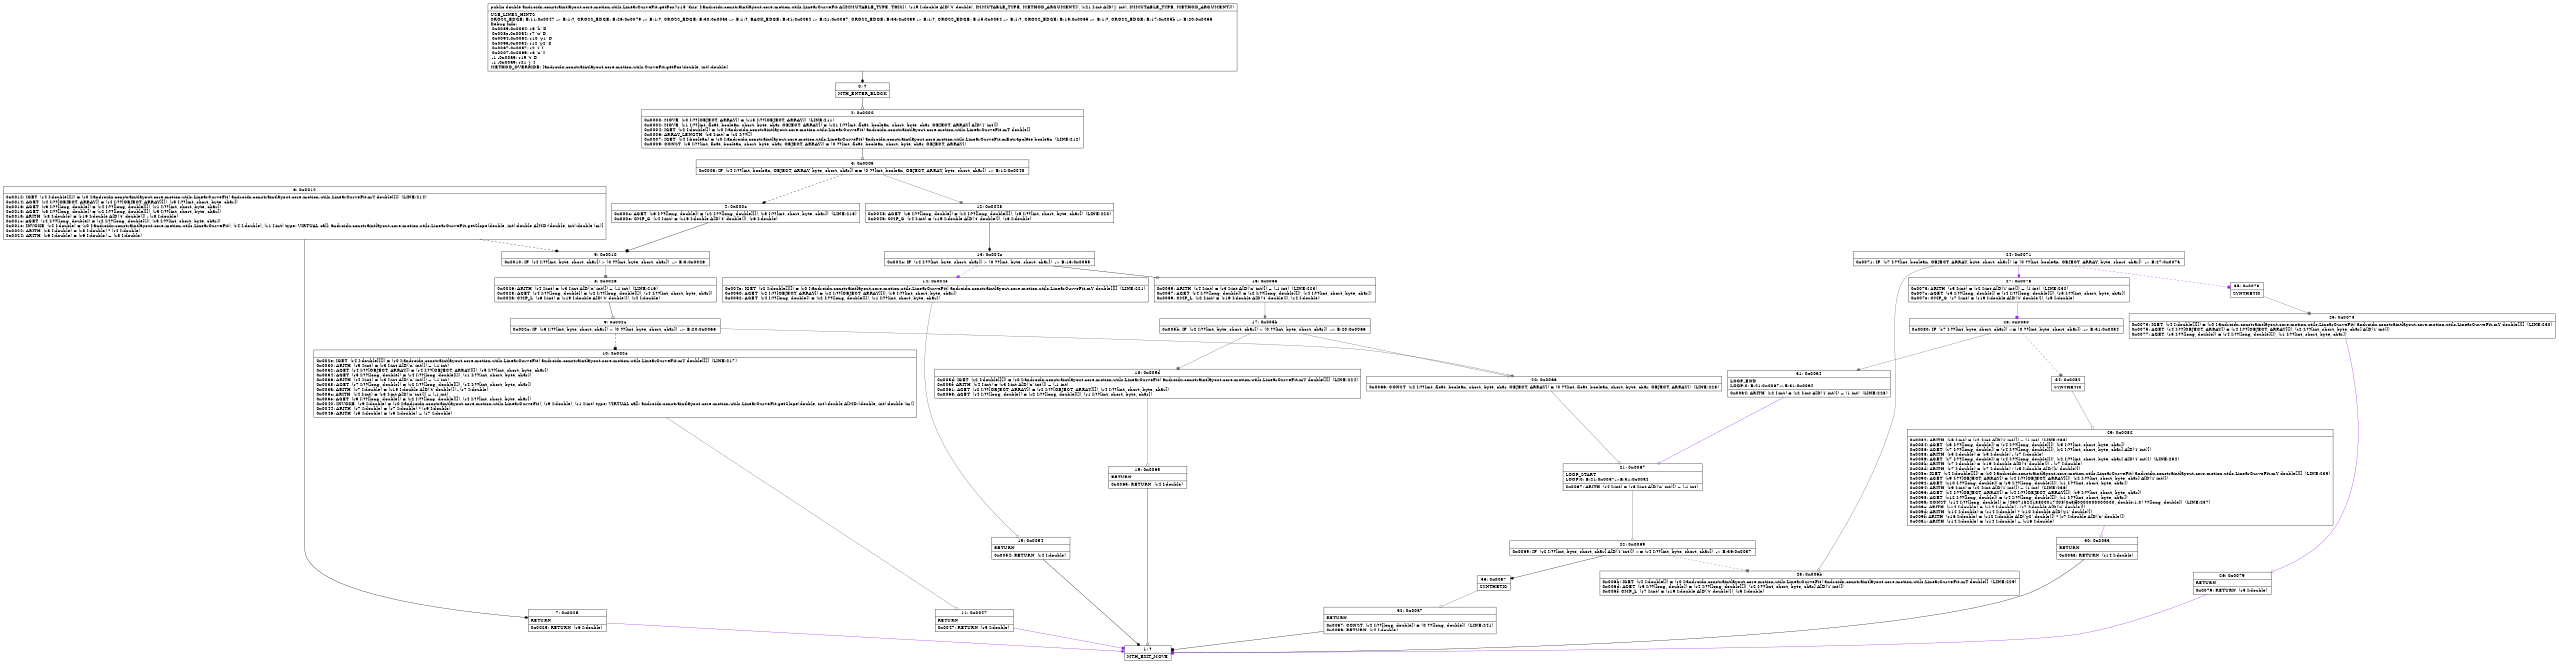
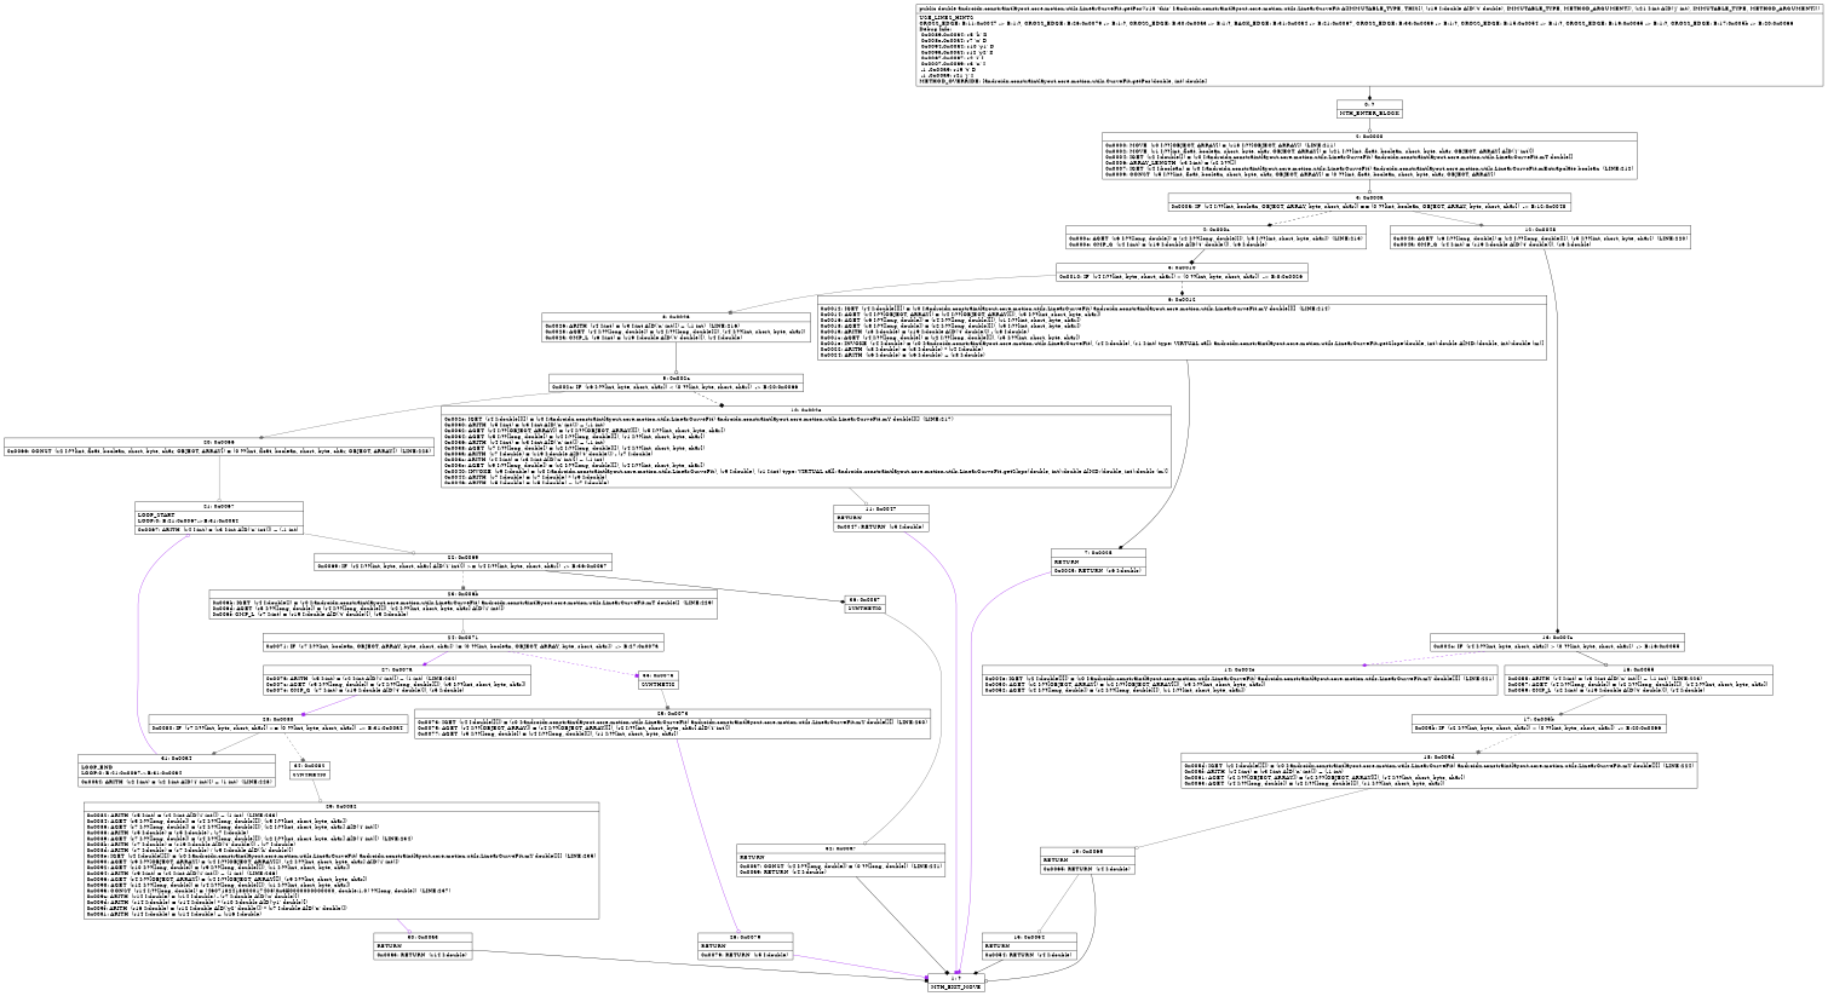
  digraph {
    node [shape=record]
    edge [arrowhead=odot color=gray40]
    n1 [label="{0\:\ ?|MTH_ENTER_BLOCK\l}"]
    n2 [label="{2\:\ 0x0000|0x0000: MOVE  (r0 I:??[OBJECT, ARRAY]) = (r18 I:??[OBJECT, ARRAY])  (LINE:211)\l0x0002: MOVE  (r1 I:??[int, float, boolean, short, byte, char, OBJECT, ARRAY]) = (r21 I:??[int, float, boolean, short, byte, char, OBJECT, ARRAY] A[D('j' int)]) \l0x0004: IGET  (r2 I:double[]) = (r0 I:androidx.constraintlayout.core.motion.utils.LinearCurveFit) androidx.constraintlayout.core.motion.utils.LinearCurveFit.mT double[] \l0x0006: ARRAY_LENGTH  (r3 I:int) = (r2 I:??[]) \l0x0007: IGET  (r4 I:boolean) = (r0 I:androidx.constraintlayout.core.motion.utils.LinearCurveFit) androidx.constraintlayout.core.motion.utils.LinearCurveFit.mExtrapolate boolean  (LINE:212)\l0x0009: CONST  (r5 I:??[int, float, boolean, short, byte, char, OBJECT, ARRAY]) = (0 ??[int, float, boolean, short, byte, char, OBJECT, ARRAY]) \l}"]
    n3 [label="{3\:\ 0x000a|0x000a: IF  (r4 I:??[int, boolean, OBJECT, ARRAY, byte, short, char]) == (0 ??[int, boolean, OBJECT, ARRAY, byte, short, char])  \-\> B:12:0x0048 \l}"]
    n4 [label="{4\:\ 0x000c|0x000c: AGET  (r6 I:??[long, double]) = (r2 I:??[long, double][]), (r5 I:??[int, short, byte, char])  (LINE:213)\l0x000e: CMP_G  (r4 I:int) = (r19 I:double A[D('t' double)]), (r6 I:double) \l}"]
    n5 [label="{12\:\ 0x0048|0x0048: AGET  (r6 I:??[long, double]) = (r2 I:??[long, double][]), (r5 I:??[int, short, byte, char])  (LINE:220)\l0x004a: CMP_G  (r4 I:int) = (r19 I:double A[D('t' double)]), (r6 I:double) \l}"]
    n6 [label="{5\:\ 0x0010|0x0010: IF  (r4 I:??[int, byte, short, char]) \> (0 ??[int, byte, short, char])  \-\> B:8:0x0026 \l}"]
    n7 [label="{13\:\ 0x004c|0x004c: IF  (r4 I:??[int, byte, short, char]) \> (0 ??[int, byte, short, char])  \-\> B:16:0x0055 \l}"]
    n8 [label="{6\:\ 0x0012|0x0012: IGET  (r4 I:double[][]) = (r0 I:androidx.constraintlayout.core.motion.utils.LinearCurveFit) androidx.constraintlayout.core.motion.utils.LinearCurveFit.mY double[][]  (LINE:214)\l0x0014: AGET  (r4 I:??[OBJECT, ARRAY]) = (r4 I:??[OBJECT, ARRAY][]), (r5 I:??[int, short, byte, char]) \l0x0016: AGET  (r6 I:??[long, double]) = (r4 I:??[long, double][]), (r1 I:??[int, short, byte, char]) \l0x0018: AGET  (r8 I:??[long, double]) = (r2 I:??[long, double][]), (r5 I:??[int, short, byte, char]) \l0x001a: ARITH  (r8 I:double) = (r19 I:double A[D('t' double)]) \- (r8 I:double) \l0x001c: AGET  (r4 I:??[long, double]) = (r2 I:??[long, double][]), (r5 I:??[int, short, byte, char]) \l0x001e: INVOKE  (r4 I:double) = (r0 I:androidx.constraintlayout.core.motion.utils.LinearCurveFit), (r4 I:double), (r1 I:int) type: VIRTUAL call: androidx.constraintlayout.core.motion.utils.LinearCurveFit.getSlope(double, int):double A[MD:(double, int):double (m)]\l0x0022: ARITH  (r8 I:double) = (r8 I:double) * (r4 I:double) \l0x0024: ARITH  (r6 I:double) = (r6 I:double) + (r8 I:double) \l}"]
    n9 [label="{8\:\ 0x0026|0x0026: ARITH  (r4 I:int) = (r3 I:int A[D('n' int)]) + (\-1 int)  (LINE:216)\l0x0028: AGET  (r4 I:??[long, double]) = (r2 I:??[long, double][]), (r4 I:??[int, short, byte, char]) \l0x002a: CMP_L  (r6 I:int) = (r19 I:double A[D('t' double)]), (r4 I:double) \l}"]
    n10 [label="{7\:\ 0x0025|RETURN\l|0x0025: RETURN  (r6 I:double) \l}"]
    n11 [label="{9\:\ 0x002c|0x002c: IF  (r6 I:??[int, byte, short, char]) \< (0 ??[int, byte, short, char])  \-\> B:20:0x0066 \l}"]
    n12 [label="{1\:\ ?|MTH_EXIT_MOVE\l}"]
    n13 [label="{10\:\ 0x002e|0x002e: IGET  (r4 I:double[][]) = (r0 I:androidx.constraintlayout.core.motion.utils.LinearCurveFit) androidx.constraintlayout.core.motion.utils.LinearCurveFit.mY double[][]  (LINE:217)\l0x0030: ARITH  (r5 I:int) = (r3 I:int A[D('n' int)]) + (\-1 int) \l0x0032: AGET  (r4 I:??[OBJECT, ARRAY]) = (r4 I:??[OBJECT, ARRAY][]), (r5 I:??[int, short, byte, char]) \l0x0034: AGET  (r5 I:??[long, double]) = (r4 I:??[long, double][]), (r1 I:??[int, short, byte, char]) \l0x0036: ARITH  (r4 I:int) = (r3 I:int A[D('n' int)]) + (\-1 int) \l0x0038: AGET  (r7 I:??[long, double]) = (r2 I:??[long, double][]), (r4 I:??[int, short, byte, char]) \l0x003a: ARITH  (r7 I:double) = (r19 I:double A[D('t' double)]) \- (r7 I:double) \l0x003c: ARITH  (r4 I:int) = (r3 I:int A[D('n' int)]) + (\-1 int) \l0x003e: AGET  (r9 I:??[long, double]) = (r2 I:??[long, double][]), (r4 I:??[int, short, byte, char]) \l0x0040: INVOKE  (r9 I:double) = (r0 I:androidx.constraintlayout.core.motion.utils.LinearCurveFit), (r9 I:double), (r1 I:int) type: VIRTUAL call: androidx.constraintlayout.core.motion.utils.LinearCurveFit.getSlope(double, int):double A[MD:(double, int):double (m)]\l0x0044: ARITH  (r7 I:double) = (r7 I:double) * (r9 I:double) \l0x0046: ARITH  (r5 I:double) = (r5 I:double) + (r7 I:double) \l}"]
    n14 [label="{20\:\ 0x0066|0x0066: CONST  (r2 I:??[int, float, boolean, short, byte, char, OBJECT, ARRAY]) = (0 ??[int, float, boolean, short, byte, char, OBJECT, ARRAY])  (LINE:228)\l}"]
    n15 [label="{11\:\ 0x0047|RETURN\l|0x0047: RETURN  (r5 I:double) \l}"]
    n16 [label="{21\:\ 0x0067|LOOP_START\lLOOP:0: B:21:0x0067\-\>B:31:0x00a4\l|0x0067: ARITH  (r4 I:int) = (r3 I:int A[D('n' int)]) + (\-1 int) \l}"]
    n17 [label="{22\:\ 0x0069|0x0069: IF  (r2 I:??[int, byte, short, char] A[D('i' int)]) \>= (r4 I:??[int, byte, short, char])  \-\> B:36:0x00a7 \l}"]
    n18 [label="{23\:\ 0x006b|0x006b: IGET  (r4 I:double[]) = (r0 I:androidx.constraintlayout.core.motion.utils.LinearCurveFit) androidx.constraintlayout.core.motion.utils.LinearCurveFit.mT double[]  (LINE:229)\l0x006d: AGET  (r5 I:??[long, double]) = (r4 I:??[long, double][]), (r2 I:??[int, short, byte, char] A[D('i' int)]) \l0x006f: CMP_L  (r7 I:int) = (r19 I:double A[D('t' double)]), (r5 I:double) \l}"]
    n19 [label="{36\:\ 0x00a7|SYNTHETIC\l}"]
    n20 [label="{24\:\ 0x0071|0x0071: IF  (r7 I:??[int, boolean, OBJECT, ARRAY, byte, short, char]) != (0 ??[int, boolean, OBJECT, ARRAY, byte, short, char])  \-\> B:27:0x007a \l}"]
    n21 [label="{32\:\ 0x00a7|RETURN\l|0x00a7: CONST  (r4 I:??[long, double]) = (0 ??[long, double])  (LINE:241)\l0x00a9: RETURN  (r4 I:double) \l}"]
    n22 [label="{27\:\ 0x007a|0x007a: ARITH  (r5 I:int) = (r2 I:int A[D('i' int)]) + (1 int)  (LINE:232)\l0x007c: AGET  (r5 I:??[long, double]) = (r4 I:??[long, double][]), (r5 I:??[int, short, byte, char]) \l0x007e: CMP_G  (r7 I:int) = (r19 I:double A[D('t' double)]), (r5 I:double) \l}"]
    n23 [label="{35\:\ 0x0073|SYNTHETIC\l}"]
    n24 [label="{28\:\ 0x0080|0x0080: IF  (r7 I:??[int, byte, short, char]) \>= (0 ??[int, byte, short, char])  \-\> B:31:0x00a4 \l}"]
    n25 [label="{25\:\ 0x0073|0x0073: IGET  (r4 I:double[][]) = (r0 I:androidx.constraintlayout.core.motion.utils.LinearCurveFit) androidx.constraintlayout.core.motion.utils.LinearCurveFit.mY double[][]  (LINE:230)\l0x0075: AGET  (r4 I:??[OBJECT, ARRAY]) = (r4 I:??[OBJECT, ARRAY][]), (r2 I:??[int, short, byte, char] A[D('i' int)]) \l0x0077: AGET  (r5 I:??[long, double]) = (r4 I:??[long, double][]), (r1 I:??[int, short, byte, char]) \l}"]
    n26 [label="{31\:\ 0x00a4|LOOP_END\lLOOP:0: B:21:0x0067\-\>B:31:0x00a4\l|0x00a4: ARITH  (r2 I:int) = (r2 I:int A[D('i' int)]) + (1 int)  (LINE:228)\l}"]
    n27 [label="{34\:\ 0x0082|SYNTHETIC\l}"]
    n28 [label="{29\:\ 0x0082|0x0082: ARITH  (r5 I:int) = (r2 I:int A[D('i' int)]) + (1 int)  (LINE:233)\l0x0084: AGET  (r5 I:??[long, double]) = (r4 I:??[long, double][]), (r5 I:??[int, short, byte, char]) \l0x0086: AGET  (r7 I:??[long, double]) = (r4 I:??[long, double][]), (r2 I:??[int, short, byte, char] A[D('i' int)]) \l0x0088: ARITH  (r5 I:double) = (r5 I:double) \- (r7 I:double) \l0x0089: AGET  (r7 I:??[long, double]) = (r4 I:??[long, double][]), (r2 I:??[int, short, byte, char] A[D('i' int)])  (LINE:234)\l0x008b: ARITH  (r7 I:double) = (r19 I:double A[D('t' double)]) \- (r7 I:double) \l0x008d: ARITH  (r7 I:double) = (r7 I:double) \/ (r5 I:double A[D('h' double)]) \l0x008e: IGET  (r4 I:double[][]) = (r0 I:androidx.constraintlayout.core.motion.utils.LinearCurveFit) androidx.constraintlayout.core.motion.utils.LinearCurveFit.mY double[][]  (LINE:235)\l0x0090: AGET  (r9 I:??[OBJECT, ARRAY]) = (r4 I:??[OBJECT, ARRAY][]), (r2 I:??[int, short, byte, char] A[D('i' int)]) \l0x0092: AGET  (r10 I:??[long, double]) = (r9 I:??[long, double][]), (r1 I:??[int, short, byte, char]) \l0x0094: ARITH  (r9 I:int) = (r2 I:int A[D('i' int)]) + (1 int)  (LINE:236)\l0x0096: AGET  (r4 I:??[OBJECT, ARRAY]) = (r4 I:??[OBJECT, ARRAY][]), (r9 I:??[int, short, byte, char]) \l0x0098: AGET  (r12 I:??[long, double]) = (r4 I:??[long, double][]), (r1 I:??[int, short, byte, char]) \l0x009a: CONST  (r14 I:??[long, double]) = (4607182418800017408(0x3ff0000000000000, double:1.0) ??[long, double])  (LINE:237)\l0x009c: ARITH  (r14 I:double) = (r14 I:double) \- (r7 I:double A[D('x' double)]) \l0x009d: ARITH  (r14 I:double) = (r14 I:double) * (r10 I:double A[D('y1' double)]) \l0x009f: ARITH  (r16 I:double) = (r12 I:double A[D('y2' double)]) * (r7 I:double A[D('x' double)]) \l0x00a1: ARITH  (r14 I:double) = (r14 I:double) + (r16 I:double) \l}"]
    n29 [label="{30\:\ 0x00a3|RETURN\l|0x00a3: RETURN  (r14 I:double) \l}"]
    n30 [label="{26\:\ 0x0079|RETURN\l|0x0079: RETURN  (r5 I:double) \l}"]
    n31 [label="{14\:\ 0x004e|0x004e: IGET  (r2 I:double[][]) = (r0 I:androidx.constraintlayout.core.motion.utils.LinearCurveFit) androidx.constraintlayout.core.motion.utils.LinearCurveFit.mY double[][]  (LINE:221)\l0x0050: AGET  (r2 I:??[OBJECT, ARRAY]) = (r2 I:??[OBJECT, ARRAY][]), (r5 I:??[int, short, byte, char]) \l0x0052: AGET  (r4 I:??[long, double]) = (r2 I:??[long, double][]), (r1 I:??[int, short, byte, char]) \l}"]
    n32 [label="{16\:\ 0x0055|0x0055: ARITH  (r4 I:int) = (r3 I:int A[D('n' int)]) + (\-1 int)  (LINE:223)\l0x0057: AGET  (r4 I:??[long, double]) = (r2 I:??[long, double][]), (r4 I:??[int, short, byte, char]) \l0x0059: CMP_L  (r2 I:int) = (r19 I:double A[D('t' double)]), (r4 I:double) \l}"]
    n33 [label="{15\:\ 0x0054|RETURN\l|0x0054: RETURN  (r4 I:double) \l}"]
    n34 [label="{17\:\ 0x005b|0x005b: IF  (r2 I:??[int, byte, short, char]) \< (0 ??[int, byte, short, char])  \-\> B:20:0x0066 \l}"]
    n35 [label="{18\:\ 0x005d|0x005d: IGET  (r2 I:double[][]) = (r0 I:androidx.constraintlayout.core.motion.utils.LinearCurveFit) androidx.constraintlayout.core.motion.utils.LinearCurveFit.mY double[][]  (LINE:224)\l0x005f: ARITH  (r4 I:int) = (r3 I:int A[D('n' int)]) + (\-1 int) \l0x0061: AGET  (r2 I:??[OBJECT, ARRAY]) = (r2 I:??[OBJECT, ARRAY][]), (r4 I:??[int, short, byte, char]) \l0x0063: AGET  (r4 I:??[long, double]) = (r2 I:??[long, double][]), (r1 I:??[int, short, byte, char]) \l}"]
    n36 [label="{19\:\ 0x0065|RETURN\l|0x0065: RETURN  (r4 I:double) \l}"]
    n37 [label="{public double androidx.constraintlayout.core.motion.utils.LinearCurveFit.getPos((r18 'this' I:androidx.constraintlayout.core.motion.utils.LinearCurveFit A[IMMUTABLE_TYPE, THIS]), (r19 I:double A[D('t' double), IMMUTABLE_TYPE, METHOD_ARGUMENT]), (r21 I:int A[D('j' int), IMMUTABLE_TYPE, METHOD_ARGUMENT]))  | USE_LINES_HINTS\lCROSS_EDGE: B:11:0x0047 \-\> B:1:?, CROSS_EDGE: B:26:0x0079 \-\> B:1:?, CROSS_EDGE: B:30:0x00a3 \-\> B:1:?, BACK_EDGE: B:31:0x00a4 \-\> B:21:0x0067, CROSS_EDGE: B:33:0x00a9 \-\> B:1:?, CROSS_EDGE: B:15:0x0054 \-\> B:1:?, CROSS_EDGE: B:19:0x0065 \-\> B:1:?, CROSS_EDGE: B:17:0x005b \-\> B:20:0x0066\lDebug Info:\l  0x0089\-0x00a4: r5 'h' D\l  0x008e\-0x00a4: r7 'x' D\l  0x0094\-0x00a4: r10 'y1' D\l  0x009a\-0x00a4: r12 'y2' D\l  0x0067\-0x00a7: r2 'i' I\l  0x0007\-0x00a9: r3 'n' I\l  \-1 \-0x00a9: r19 't' D\l  \-1 \-0x00a9: r21 'j' I\lMETHOD_OVERRIDE: [androidx.constraintlayout.core.motion.utils.CurveFit.getPos(double, int):double]\l}"]
    n1 -> n2 [color=black]
    n2 -> n3 [color=black]
    n3 -> n4 [arrowhead=diamond color=black style=dashed]
    n3 -> n5 [arrowhead=diamond]
    n4 -> n6 [arrowhead=box color=black]
    n5 -> n7 [arrowhead=diamond color=black]
-   n8 -> n6 [arrowhead=diamond color=black style=dashed]
+   n6 -> n8 [arrowhead=diamond color=black style=dashed]
    n6 -> n9 [arrowhead=box]
    n7 -> n31 [arrowhead=diamond color=purple style=dashed]
    n7 -> n32 [color=black]
    n8 -> n10 [arrowhead=diamond color=black]
    n9 -> n11 [color=black]
    n10 -> n12 [arrowhead=diamond color=purple]
    n11 -> n13 [arrowhead=box color=black style=dashed]
    n11 -> n14 [arrowhead=diamond]
    n13 -> n15
    n14 -> n16
    n15 -> n12 [arrowhead=box color=purple]
    n16 -> n17
    n17 -> n18 [arrowhead=box style=dashed]
    n17 -> n19 [arrowhead=diamond color=black]
-   n20 -> n18
+   n18 -> n20
    n19 -> n21
    n20 -> n22 [arrowhead=diamond color=purple]
    n20 -> n23 [arrowhead=box color=purple style=dashed]
    n21 -> n12 [arrowhead=box color=black]
    n22 -> n24 [arrowhead=box color=purple]
    n23 -> n25 [arrowhead=box]
    n24 -> n26 [arrowhead=diamond]
    n24 -> n27 [arrowhead=box style=dashed]
    n25 -> n30 [color=purple]
    n26 -> n16 [color=purple]
    n27 -> n28
    n28 -> n29 [color=purple]
    n29 -> n12 [arrowhead=box color=black]
    n30 -> n12 [arrowhead=box color=purple]
-   n31 -> n33
+   n36 -> n33
    n32 -> n34 [arrowhead=diamond]
    n33 -> n12 [arrowhead=diamond color=black]
-   n34 -> n14
-   n34 -> n35 [arrowhead=box style=solid]
+   n34 -> n35 [arrowhead=box style=dashed]
    n35 -> n36
    n36 -> n12 [color=black]
    n37 -> n1 [arrowhead=diamond color=black]
  }
